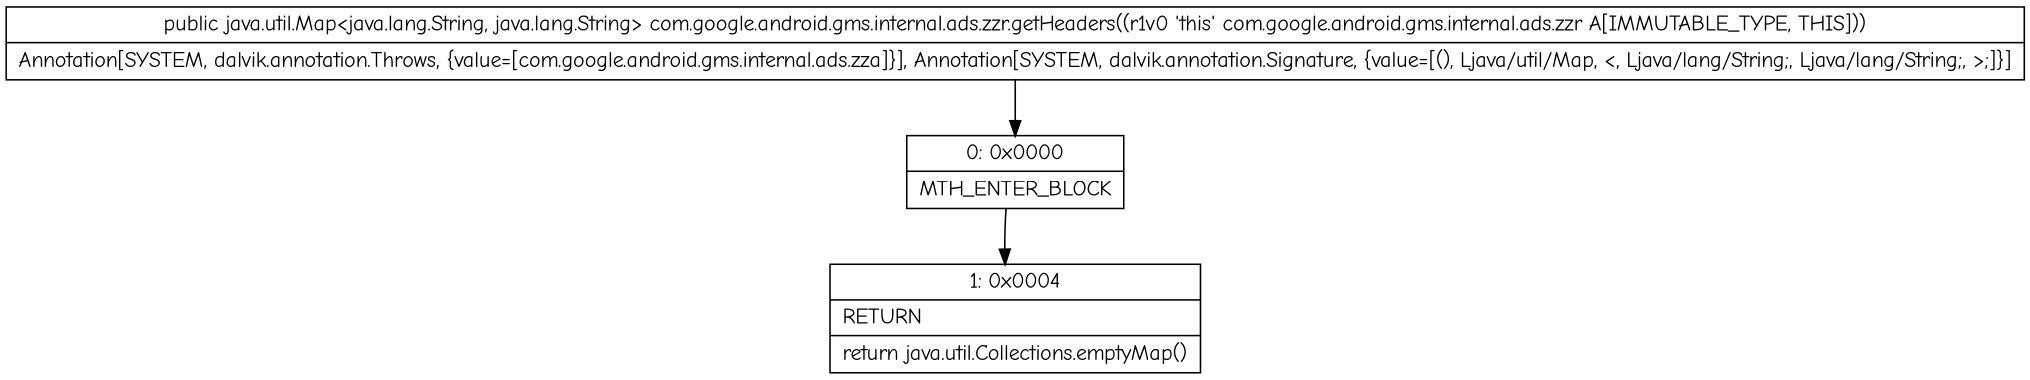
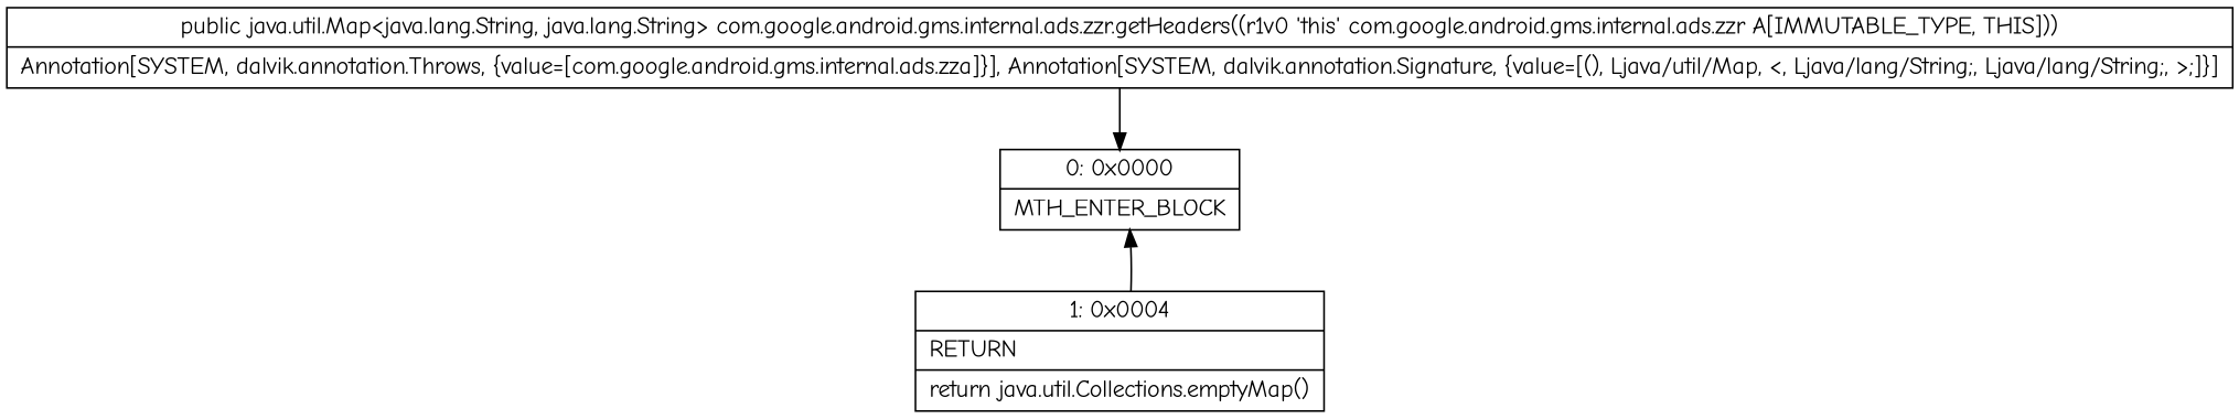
  digraph {
    fontname="Comic Neue"
    node [shape=record fontname="Comic Neue"]
    edge [fontname="Comic Neue"]
    n1 [label="{0\:\ 0x0000|MTH_ENTER_BLOCK\l}"]
    n2 [label="{1\:\ 0x0004|RETURN\l|return java.util.Collections.emptyMap()\l}"]
    n3 [label="{public java.util.Map\<java.lang.String, java.lang.String\> com.google.android.gms.internal.ads.zzr.getHeaders((r1v0 'this' com.google.android.gms.internal.ads.zzr A[IMMUTABLE_TYPE, THIS]))  | Annotation[SYSTEM, dalvik.annotation.Throws, \{value=[com.google.android.gms.internal.ads.zza]\}], Annotation[SYSTEM, dalvik.annotation.Signature, \{value=[(), Ljava\/util\/Map, \<, Ljava\/lang\/String;, Ljava\/lang\/String;, \>;]\}]\l}"]
-   n1 -> n2
+   n2 -> n1
    n3 -> n1
  }
